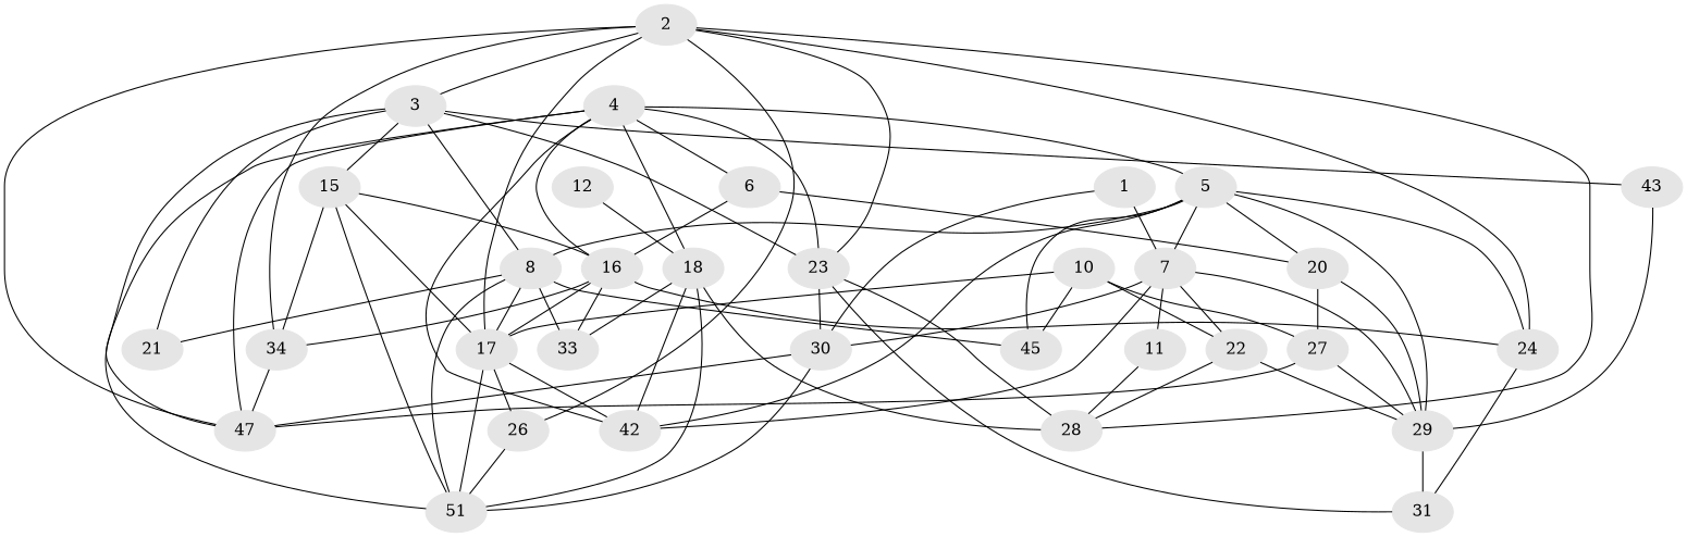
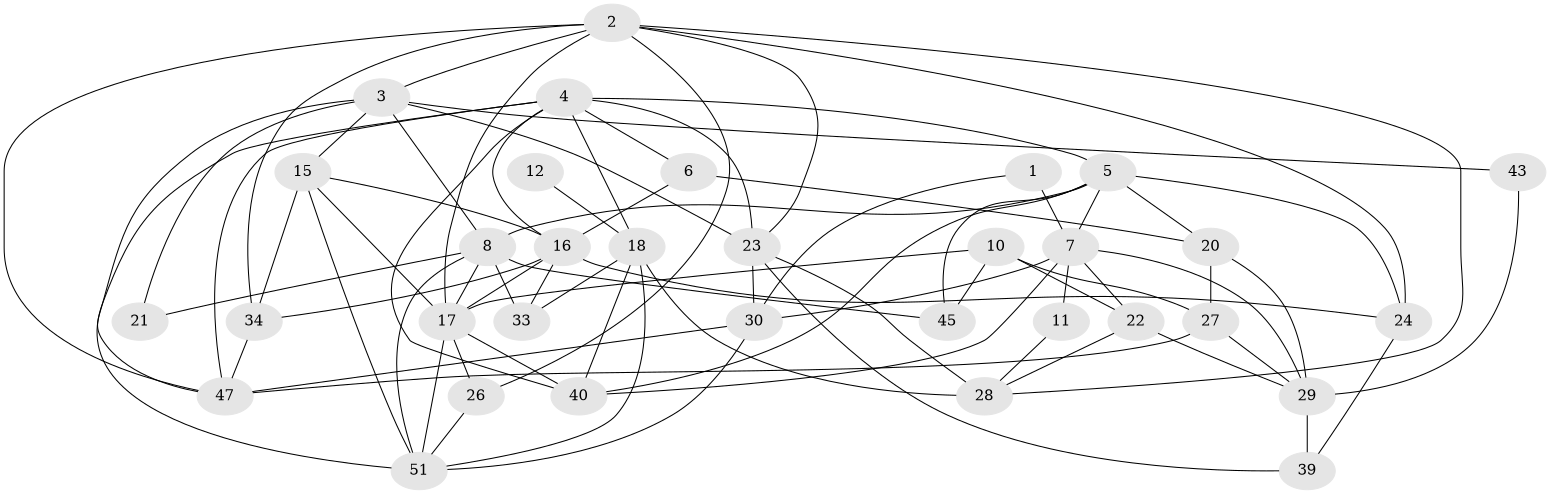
  graph {
    node [color=gray90 style=filled]
    1 [super="+41"]
    7 [super="+46"]
    30 [super="+57"]
-   40 [label=42]
+   40
    29 [super="+56"]
    11
    22
    47 [super="+55"]
    51 [super="+54"]
    2 [super="+42"]
    3 [super="+9"]
    17 [super="+44"]
    23 [super="+48"]
    24 [super="+50"]
    26
    28 [super="+52"]
    34 [super="+38"]
    8 [super="+43"]
    n19 [label=43]
    15 [super="+53"]
    21
-   31
+   31 [label=39]
    45
    33 [super="+37"]
    16 [super="+32"]
    4 [super="+14"]
    5 [super="+25"]
    6 [super="+49"]
    18 [super="+19"]
    20 [super="+35"]
    27
    10 [super="+36"]
    12
    1 -- 7 [weight=2]
    1 -- 30
    7 -- 30
    7 -- 40
    7 -- 29
    7 -- 11
    7 -- 22
    30 -- 47
    30 -- 51
    29 -- 31
    11 -- 28
    22 -- 29
    22 -- 28
    2 -- 47
    2 -- 3
    2 -- 17
    2 -- 23
    2 -- 24
    2 -- 26
    2 -- 28
    2 -- 34
    3 -- 47
    3 -- 23
    3 -- 8
    3 -- n19
    3 -- 15
    3 -- 21
    17 -- 40
    17 -- 51
    17 -- 26
    23 -- 30
    23 -- 28 [weight=2]
    23 -- 31
    24 -- 31
    26 -- 51
    34 -- 47
    8 -- 51
    8 -- 17
    8 -- 21
    8 -- 45
    8 -- 33 [weight=2]
    n19 -- 29
    15 -- 51
    15 -- 17
    15 -- 34 [weight=2]
    15 -- 16
    16 -- 17
    16 -- 24
    16 -- 34
    16 -- 33
    4 -- 40
    4 -- 47
    4 -- 51
    4 -- 23
    4 -- 16
    4 -- 5
    4 -- 6
    4 -- 18
    5 -- 7
    5 -- 40
-   5 -- 29
    5 -- 24 [weight=2]
    5 -- 8
    5 -- 45
    5 -- 20
    6 -- 16 [weight=2]
    6 -- 20
    18 -- 40
    18 -- 51
    18 -- 28
    18 -- 33
    20 -- 29 [weight=2]
    20 -- 27
    27 -- 29
    27 -- 47
    10 -- 22
    10 -- 17
    10 -- 45
    10 -- 27
    12 -- 18 [weight=2]
  }
